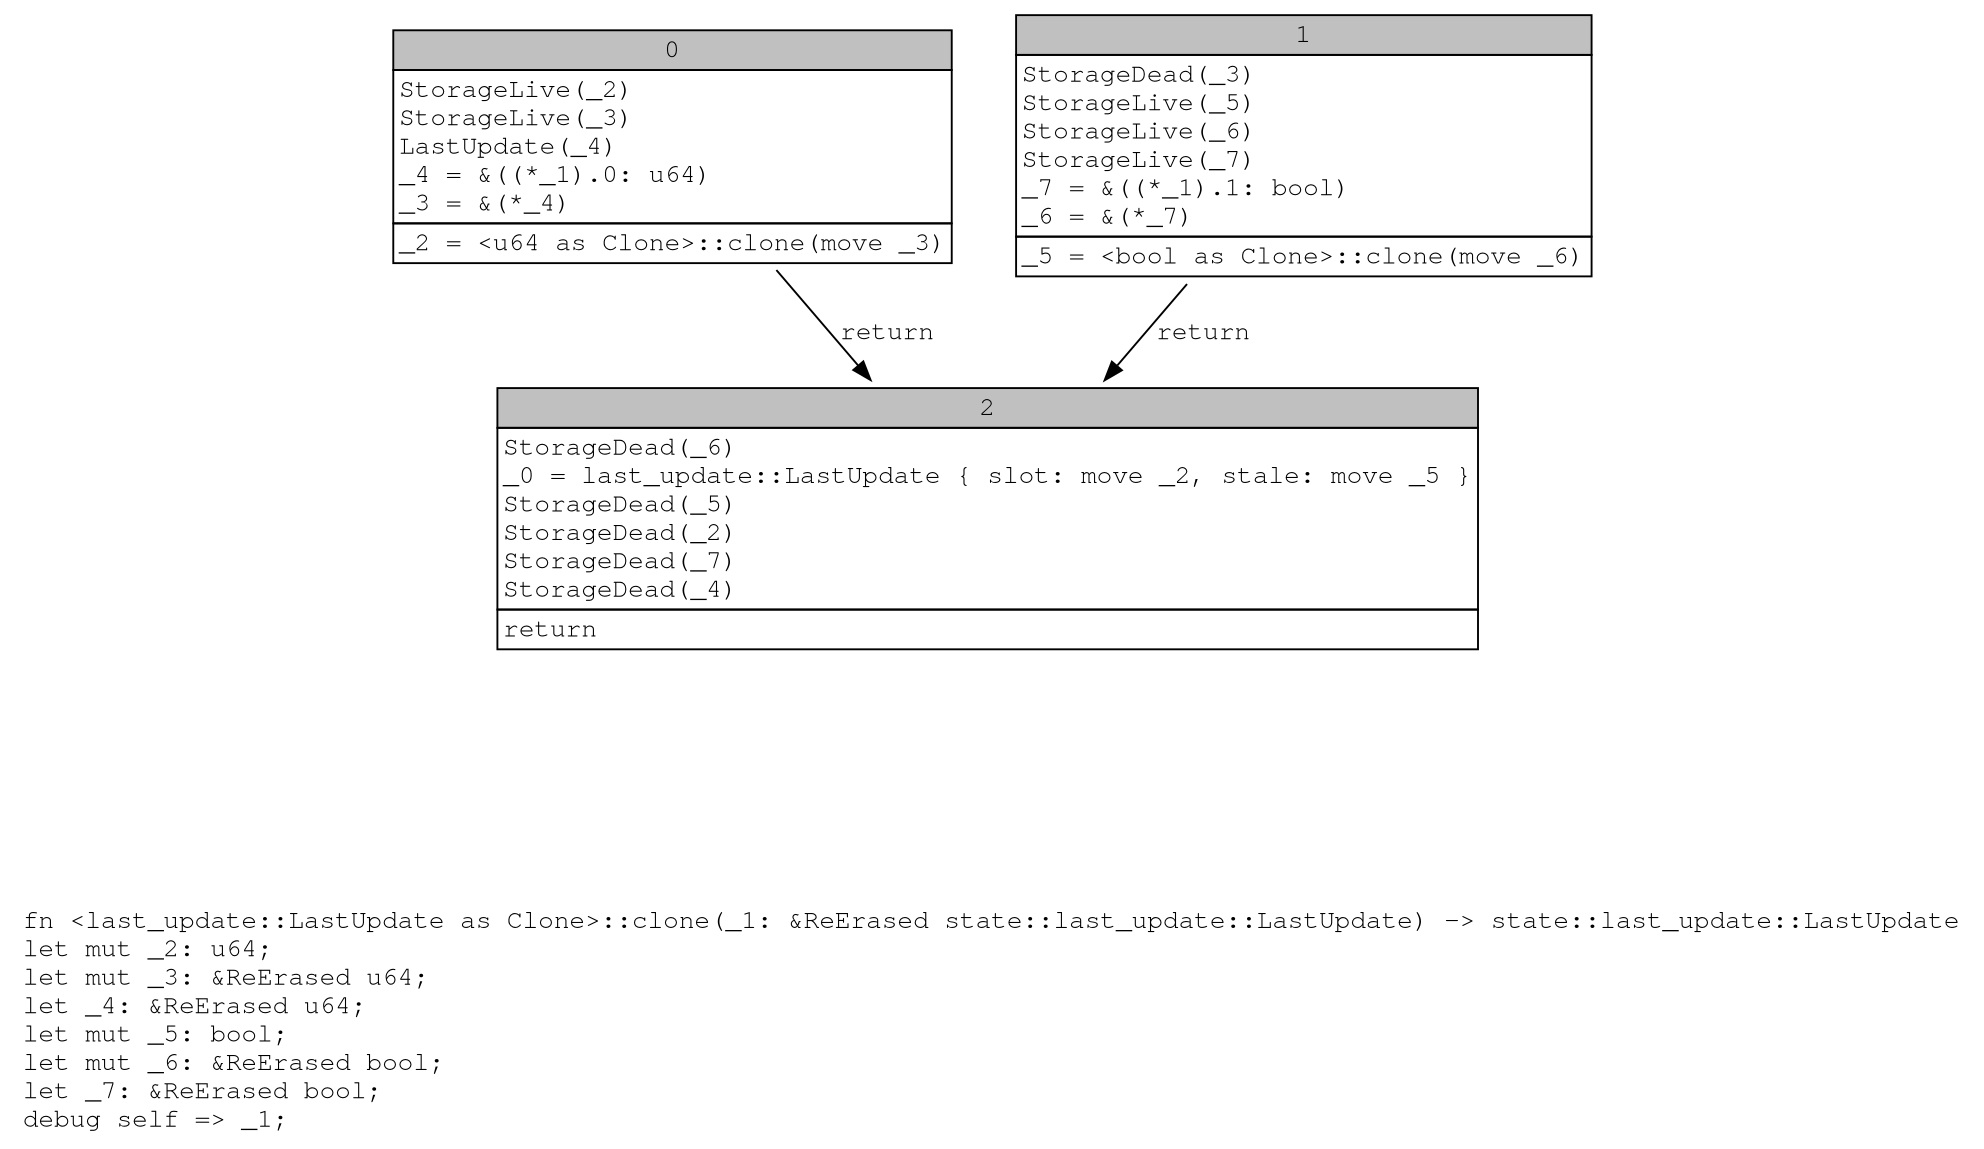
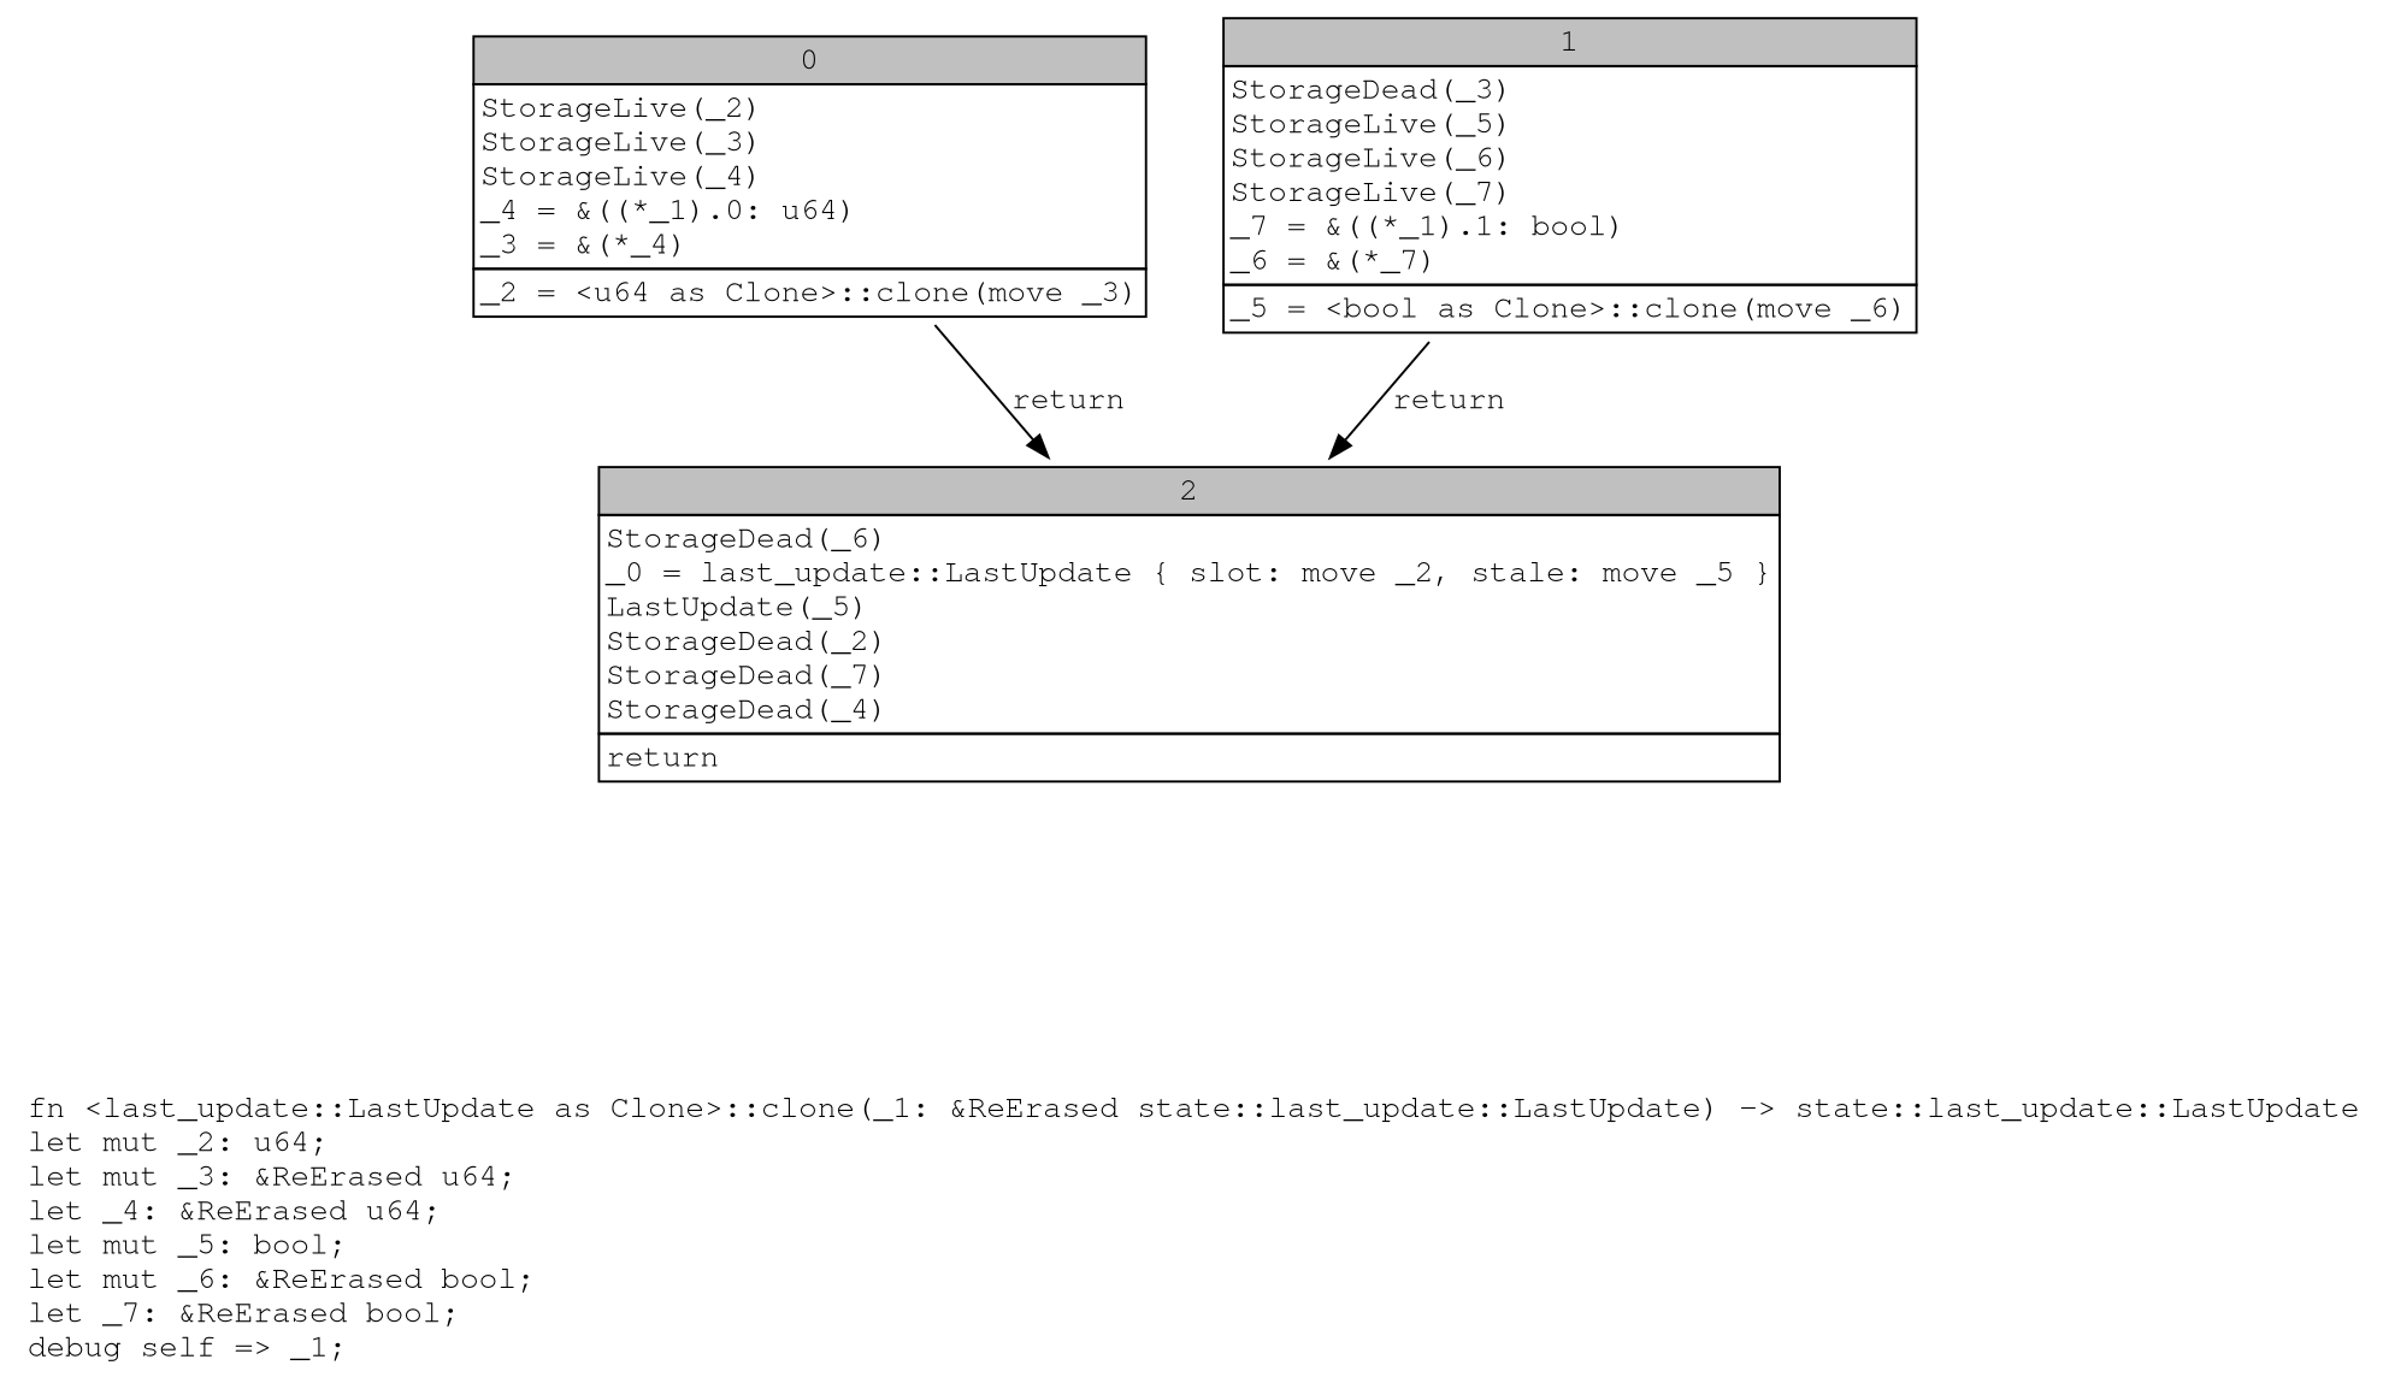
  digraph {
    fontname="Courier, monospace"
    label=<fn &lt;last_update::LastUpdate as Clone&gt;::clone(_1: &amp;ReErased state::last_update::LastUpdate) -&gt; state::last_update::LastUpdate<br align="left"/>let mut _2: u64;<br align="left"/>let mut _3: &amp;ReErased u64;<br align="left"/>let _4: &amp;ReErased u64;<br align="left"/>let mut _5: bool;<br align="left"/>let mut _6: &amp;ReErased bool;<br align="left"/>let _7: &amp;ReErased bool;<br align="left"/>debug self =&gt; _1;<br align="left"/>>
    node [fontname="Courier, monospace" shape=none]
    edge [fontname="Courier, monospace"]
-   n1 [label=<<table border="0" cellborder="1" cellspacing="0"><tr><td bgcolor="gray" align="center" colspan="1">0</td></tr><tr><td align="left" balign="left">StorageLive(_2)<br/>StorageLive(_3)<br/>LastUpdate(_4)<br/>_4 = &amp;((*_1).0: u64)<br/>_3 = &amp;(*_4)<br/></td></tr><tr><td align="left">_2 = &lt;u64 as Clone&gt;::clone(move _3)</td></tr></table>>]
-   n2 [label=<<table border="0" cellborder="1" cellspacing="0"><tr><td bgcolor="gray" align="center" colspan="1">2</td></tr><tr><td align="left" balign="left">StorageDead(_6)<br/>_0 = last_update::LastUpdate { slot: move _2, stale: move _5 }<br/>StorageDead(_5)<br/>StorageDead(_2)<br/>StorageDead(_7)<br/>StorageDead(_4)<br/></td></tr><tr><td align="left">return</td></tr></table>>]
+   n1 [label=<<table border="0" cellborder="1" cellspacing="0"><tr><td bgcolor="gray" align="center" colspan="1">0</td></tr><tr><td align="left" balign="left">StorageLive(_2)<br/>StorageLive(_3)<br/>StorageLive(_4)<br/>_4 = &amp;((*_1).0: u64)<br/>_3 = &amp;(*_4)<br/></td></tr><tr><td align="left">_2 = &lt;u64 as Clone&gt;::clone(move _3)</td></tr></table>>]
+   n2 [label=<<table border="0" cellborder="1" cellspacing="0"><tr><td bgcolor="gray" align="center" colspan="1">2</td></tr><tr><td align="left" balign="left">StorageDead(_6)<br/>_0 = last_update::LastUpdate { slot: move _2, stale: move _5 }<br/>LastUpdate(_5)<br/>StorageDead(_2)<br/>StorageDead(_7)<br/>StorageDead(_4)<br/></td></tr><tr><td align="left">return</td></tr></table>>]
    n3 [label=<<table border="0" cellborder="1" cellspacing="0"><tr><td bgcolor="gray" align="center" colspan="1">1</td></tr><tr><td align="left" balign="left">StorageDead(_3)<br/>StorageLive(_5)<br/>StorageLive(_6)<br/>StorageLive(_7)<br/>_7 = &amp;((*_1).1: bool)<br/>_6 = &amp;(*_7)<br/></td></tr><tr><td align="left">_5 = &lt;bool as Clone&gt;::clone(move _6)</td></tr></table>>]
    n1 -> n2 [label=return]
    n3 -> n2 [label=return]
  }
